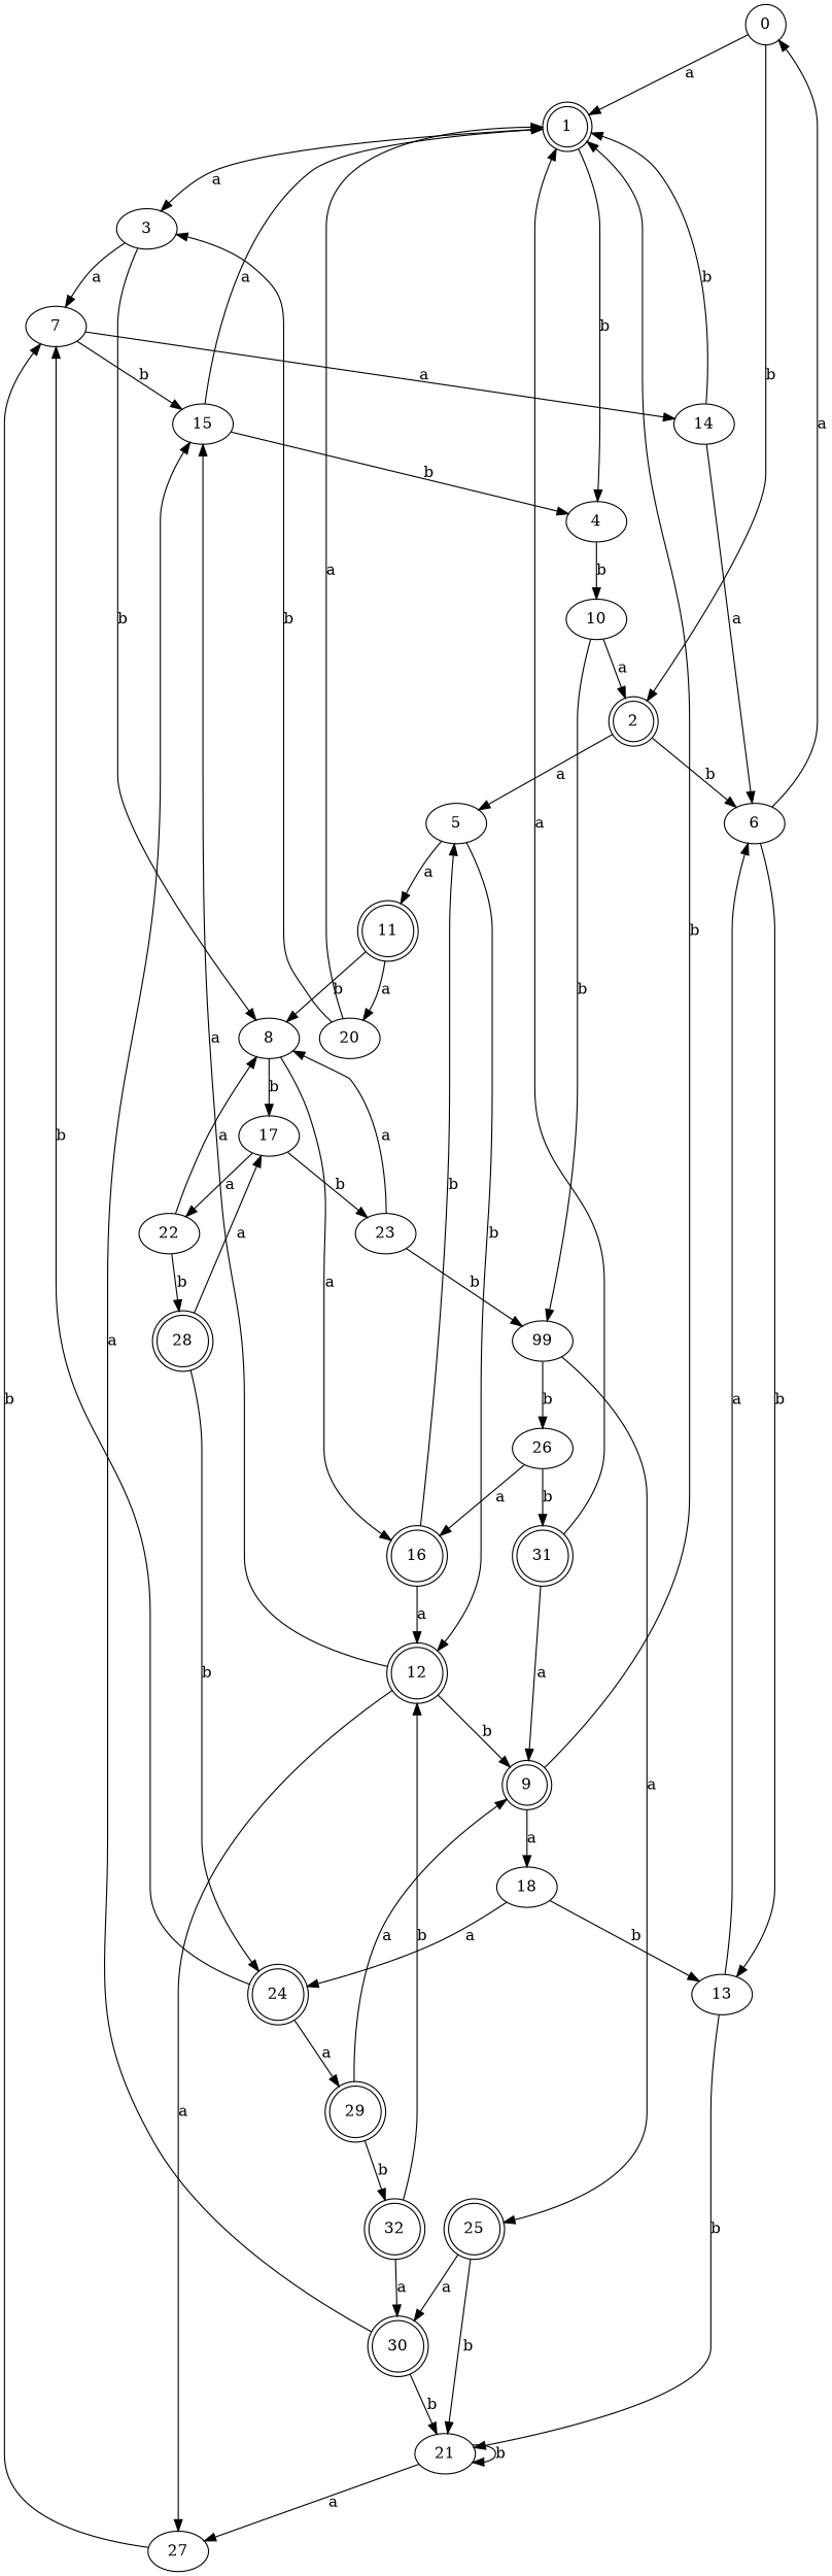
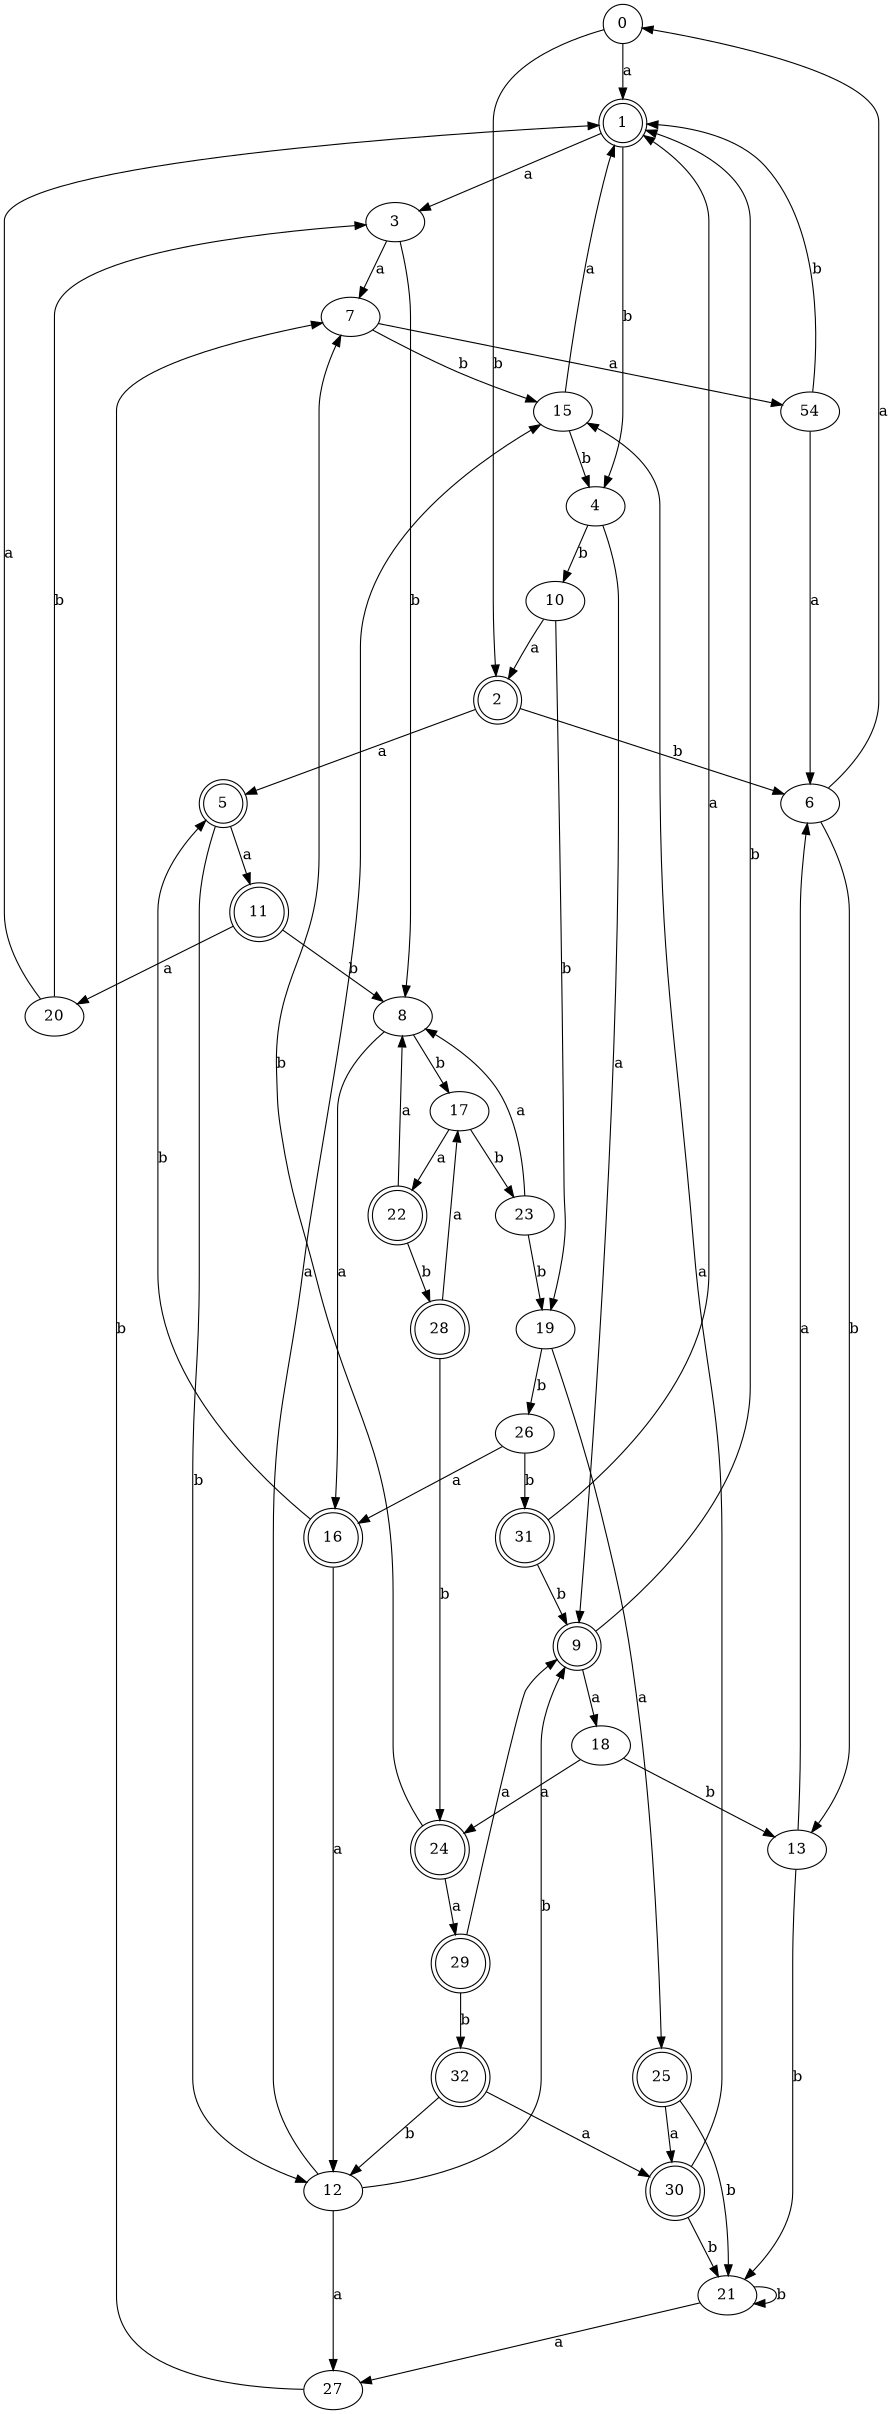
  digraph {
    0 [shape=circle]
    1 [shape=doublecircle]
    2 [shape=doublecircle]
    3
    4
-   5 [shape=ellipse]
+   5 [shape=doublecircle]
    6
    7
    8
    9 [shape=doublecircle]
    10
    11 [shape=doublecircle]
-   12 [shape=doublecircle]
+   12 [shape=ellipse]
    13
-   14
+   14 [label=54]
    15
    16 [shape=doublecircle]
    17
    18
-   19 [label=99]
+   19
    20
    27
    21
-   22 [shape=ellipse]
+   22 [shape=doublecircle]
    23
    24 [shape=doublecircle]
    25 [shape=doublecircle]
    26
    28 [shape=doublecircle]
    29 [shape=doublecircle]
    30 [shape=doublecircle]
    31 [shape=doublecircle]
    32 [shape=doublecircle]
    0 -> 1 [label=a]
    0 -> 2 [label=b]
    1 -> 3 [label=a]
    1 -> 4 [label=b]
    2 -> 5 [label=a]
    2 -> 6 [label=b]
    3 -> 7 [label=a]
    3 -> 8 [label=b]
+   4 -> 9 [label=a]
    4 -> 10 [label=b]
    5 -> 11 [label=a]
    5 -> 12 [label=b]
    6 -> 0 [label=a]
    6 -> 13 [label=b]
    7 -> 14 [label=a]
    7 -> 15 [label=b]
    8 -> 16 [label=a]
    8 -> 17 [label=b]
    9 -> 1 [label=b]
    9 -> 18 [label=a]
    10 -> 2 [label=a]
    10 -> 19 [label=b]
    11 -> 8 [label=b]
    11 -> 20 [label=a]
    12 -> 9 [label=b]
    12 -> 15 [label=a]
    12 -> 27 [label=a]
    13 -> 6 [label=a]
    13 -> 21 [label=b]
    14 -> 1 [label=b]
    14 -> 6 [label=a]
    15 -> 1 [label=a]
    15 -> 4 [label=b]
    16 -> 5 [label=b]
    16 -> 12 [label=a]
    17 -> 22 [label=a]
    17 -> 23 [label=b]
    18 -> 13 [label=b]
    18 -> 24 [label=a]
    19 -> 25 [label=a]
    19 -> 26 [label=b]
    20 -> 1 [label=a]
    20 -> 3 [label=b]
    27 -> 7 [label=b]
    21 -> 27 [label=a]
    21 -> 21 [label=b]
    22 -> 8 [label=a]
    22 -> 28 [label=b]
    23 -> 8 [label=a]
    23 -> 19 [label=b]
    24 -> 7 [label=b]
    24 -> 29 [label=a]
    25 -> 21 [label=b]
    25 -> 30 [label=a]
    26 -> 16 [label=a]
    26 -> 31 [label=b]
    28 -> 17 [label=a]
    28 -> 24 [label=b]
    29 -> 9 [label=a]
    29 -> 32 [label=b]
    30 -> 15 [label=a]
    30 -> 21 [label=b]
    31 -> 1 [label=a]
-   31 -> 9 [label=a]
+   31 -> 9 [label=b]
    32 -> 12 [label=b]
    32 -> 30 [label=a]
  }
